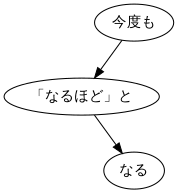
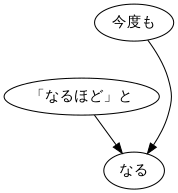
  digraph {
    n1 [label="「なるほど」と"]
    n2 [label="なる"]
    n3 [label="今度も"]
    n1 -> n2
-   n3 -> n1
+   n3 -> n2
  }
